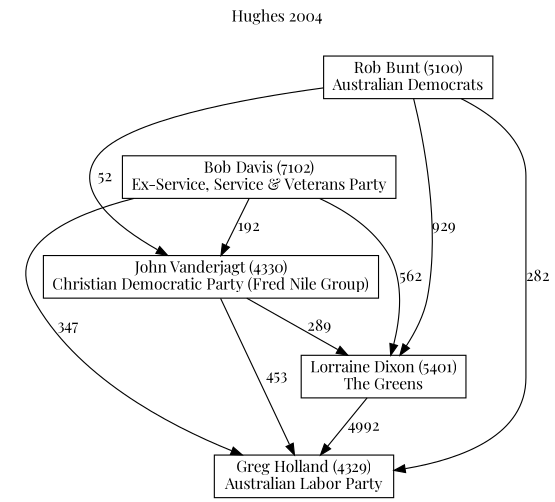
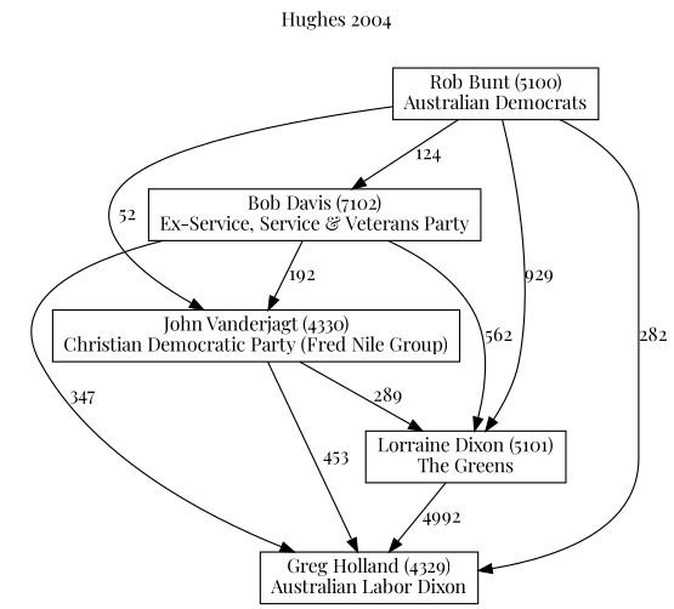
  digraph {
    fontname="Playfair Display"
    label="Hughes 2004"
    labelloc=t
    mclimit=10
    node [fontname="Playfair Display" shape=box]
    edge [fontname="Playfair Display"]
-   n1 [label="Greg Holland (4329)\nAustralian Labor Party"]
-   n2 [label="Lorraine Dixon (5401)\nThe Greens"]
+   n1 [label="Greg Holland (4329)\nAustralian Labor Dixon"]
+   n2 [label="Lorraine Dixon (5101)\nThe Greens"]
    n3 [label="John Vanderjagt (4330)\nChristian Democratic Party (Fred Nile Group)"]
    n4 [label="Bob Davis (7102)\nEx-Service, Service & Veterans Party"]
    n5 [label="Rob Bunt (5100)\nAustralian Democrats"]
    n2 -> n1 [label=4992]
    n3 -> n1 [label=453]
    n3 -> n2 [label=289]
    n4 -> n1 [label=347]
    n4 -> n2 [label=562]
    n4 -> n3 [label=192]
    n5 -> n1 [label=282]
    n5 -> n2 [label=929]
    n5 -> n3 [label=52]
+   n5 -> n4 [label=124]
  }
